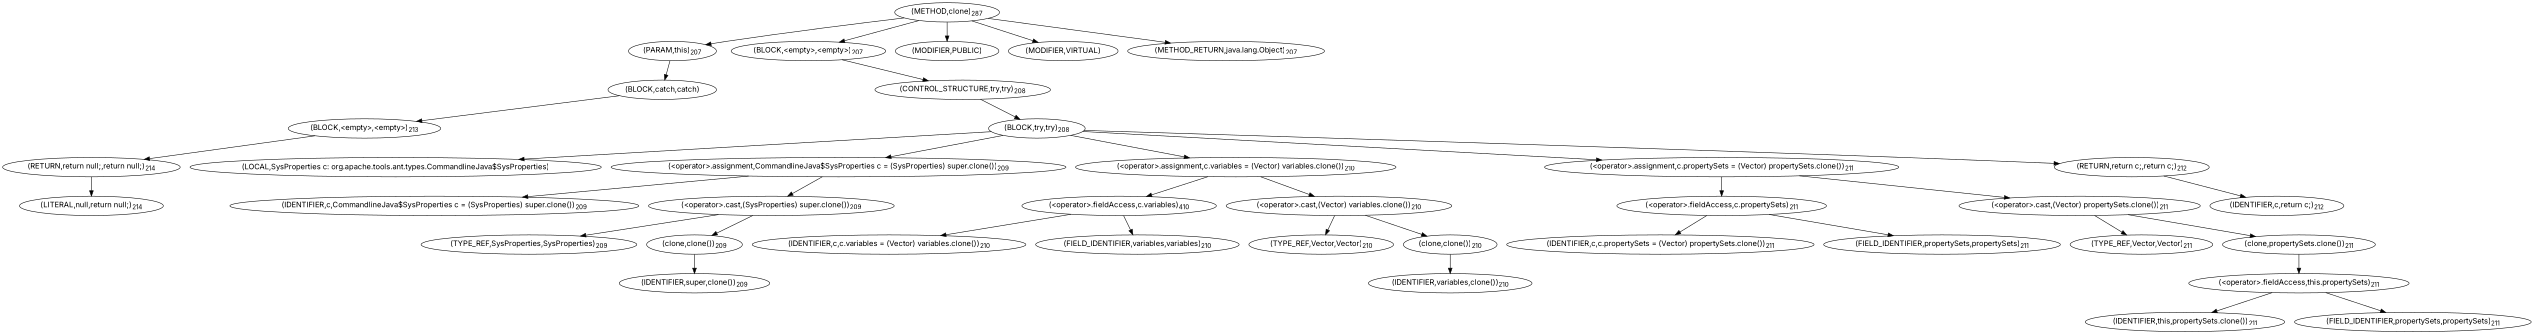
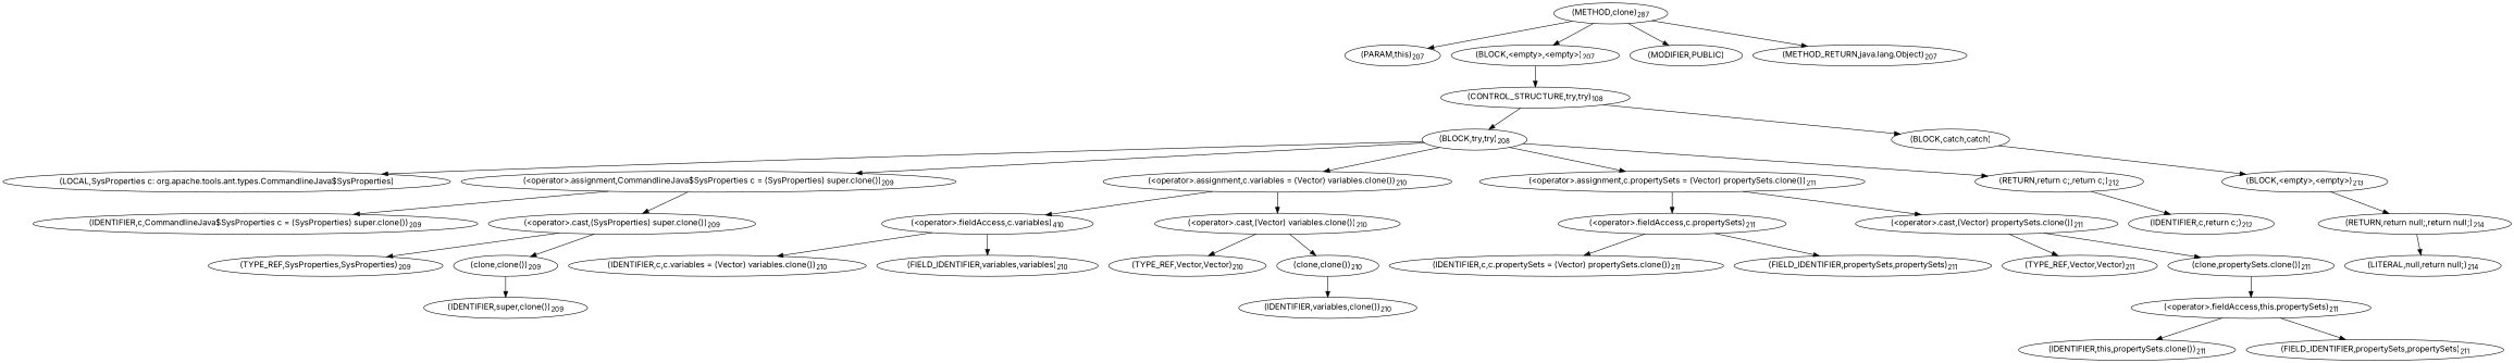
  digraph {
    fontname=Inter
    node [fontname=Inter]
    edge [fontname=Inter]
    n1 [label=<(METHOD,clone)<SUB>287</SUB>>]
    n2 [label=<(PARAM,this)<SUB>207</SUB>>]
    n3 [label=<(BLOCK,&lt;empty&gt;,&lt;empty&gt;)<SUB>207</SUB>>]
    n4 [label=<(MODIFIER,PUBLIC)>]
-   n5 [label=<(MODIFIER,VIRTUAL)>]
    n6 [label=<(METHOD_RETURN,java.lang.Object)<SUB>207</SUB>>]
-   n7 [label=<(CONTROL_STRUCTURE,try,try)<SUB>208</SUB>>]
+   n7 [label=<(CONTROL_STRUCTURE,try,try)<SUB>108</SUB>>]
    n8 [label=<(BLOCK,try,try)<SUB>208</SUB>>]
    n9 [label=<(BLOCK,catch,catch)>]
    n10 [label=<(LOCAL,SysProperties c: org.apache.tools.ant.types.CommandlineJava$SysProperties)>]
    n11 [label=<(&lt;operator&gt;.assignment,CommandlineJava$SysProperties c = (SysProperties) super.clone())<SUB>209</SUB>>]
    n12 [label=<(&lt;operator&gt;.assignment,c.variables = (Vector) variables.clone())<SUB>210</SUB>>]
    n13 [label=<(&lt;operator&gt;.assignment,c.propertySets = (Vector) propertySets.clone())<SUB>211</SUB>>]
    n14 [label=<(RETURN,return c;,return c;)<SUB>212</SUB>>]
    n15 [label=<(BLOCK,&lt;empty&gt;,&lt;empty&gt;)<SUB>213</SUB>>]
    n16 [label=<(IDENTIFIER,c,CommandlineJava$SysProperties c = (SysProperties) super.clone())<SUB>209</SUB>>]
    n17 [label=<(&lt;operator&gt;.cast,(SysProperties) super.clone())<SUB>209</SUB>>]
    n18 [label=<(&lt;operator&gt;.fieldAccess,c.variables)<SUB>410</SUB>>]
    n19 [label=<(&lt;operator&gt;.cast,(Vector) variables.clone())<SUB>210</SUB>>]
    n20 [label=<(&lt;operator&gt;.fieldAccess,c.propertySets)<SUB>211</SUB>>]
    n21 [label=<(&lt;operator&gt;.cast,(Vector) propertySets.clone())<SUB>211</SUB>>]
    n22 [label=<(IDENTIFIER,c,return c;)<SUB>212</SUB>>]
    n23 [label=<(TYPE_REF,SysProperties,SysProperties)<SUB>209</SUB>>]
    n24 [label=<(clone,clone())<SUB>209</SUB>>]
    n25 [label=<(IDENTIFIER,super,clone())<SUB>209</SUB>>]
    n26 [label=<(IDENTIFIER,c,c.variables = (Vector) variables.clone())<SUB>210</SUB>>]
    n27 [label=<(FIELD_IDENTIFIER,variables,variables)<SUB>210</SUB>>]
    n28 [label=<(TYPE_REF,Vector,Vector)<SUB>210</SUB>>]
    n29 [label=<(clone,clone())<SUB>210</SUB>>]
    n30 [label=<(IDENTIFIER,variables,clone())<SUB>210</SUB>>]
    n31 [label=<(IDENTIFIER,c,c.propertySets = (Vector) propertySets.clone())<SUB>211</SUB>>]
    n32 [label=<(FIELD_IDENTIFIER,propertySets,propertySets)<SUB>211</SUB>>]
    n33 [label=<(TYPE_REF,Vector,Vector)<SUB>211</SUB>>]
    n34 [label=<(clone,propertySets.clone())<SUB>211</SUB>>]
    n35 [label=<(&lt;operator&gt;.fieldAccess,this.propertySets)<SUB>211</SUB>>]
    n36 [label=<(IDENTIFIER,this,propertySets.clone())<SUB>211</SUB>>]
    n37 [label=<(FIELD_IDENTIFIER,propertySets,propertySets)<SUB>211</SUB>>]
    n38 [label=<(RETURN,return null;,return null;)<SUB>214</SUB>>]
    n39 [label=<(LITERAL,null,return null;)<SUB>214</SUB>>]
    n1 -> n2
    n1 -> n3
    n1 -> n4
-   n1 -> n5
    n1 -> n6
    n3 -> n7
    n7 -> n8
-   n2 -> n9
+   n7 -> n9
    n8 -> n10
    n8 -> n11
    n8 -> n12
    n8 -> n13
    n8 -> n14
    n9 -> n15
    n11 -> n16
    n11 -> n17
    n12 -> n18
    n12 -> n19
    n13 -> n20
    n13 -> n21
    n14 -> n22
    n15 -> n38
    n17 -> n23
    n17 -> n24
    n18 -> n26
    n18 -> n27
    n19 -> n28
    n19 -> n29
    n20 -> n31
    n20 -> n32
    n21 -> n33
    n21 -> n34
    n24 -> n25
    n29 -> n30
    n34 -> n35
    n35 -> n36
    n35 -> n37
    n38 -> n39
  }
